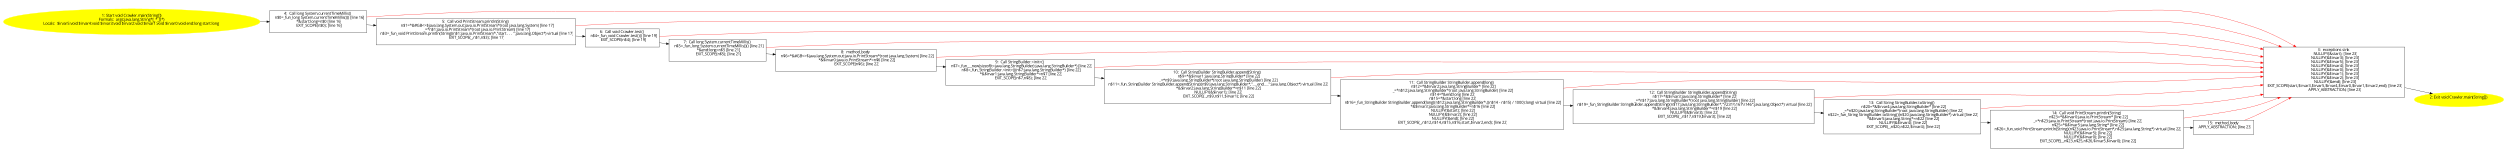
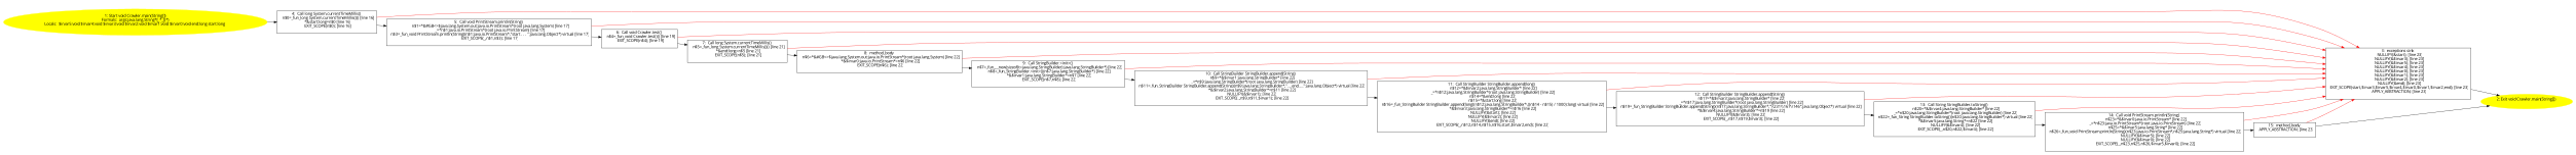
  digraph {
    rankdir=LR
    fontname="Open Sans"
    node [fontname="Open Sans" shape=box]
    edge [fontname="Open Sans"]
    n1 [color=yellow label="1: Start void Crawler.main(String[])\nFormals:  args:java.lang.String*[_*_](*)\nLocals:  $irvar5:void $irvar4:void $irvar3:void $irvar2:void $irvar1:void $irvar0:void end:long start:long \n  " style=filled shape=""]
    n2 [label="4:  Call long System.currentTimeMillis() \n   n$0=_fun_long System.currentTimeMillis()() [line 16]\n  *&start:long=n$0 [line 16]\n  EXIT_SCOPE(n$0); [line 16]\n "]
    n3 [label="3:  exceptions sink \n   NULLIFY(&start); [line 23]\n  NULLIFY(&$irvar3); [line 23]\n  NULLIFY(&$irvar5); [line 23]\n  NULLIFY(&$irvar4); [line 23]\n  NULLIFY(&$irvar0); [line 23]\n  NULLIFY(&$irvar1); [line 23]\n  NULLIFY(&$irvar2); [line 23]\n  NULLIFY(&end); [line 23]\n  EXIT_SCOPE(start,$irvar3,$irvar5,$irvar4,$irvar0,$irvar1,$irvar2,end); [line 23]\n  APPLY_ABSTRACTION; [line 23]\n "]
    n4 [label="5:  Call void PrintStream.println(String) \n   n$1=*&#GB<>$java.lang.System.out:java.io.PrintStream*(root java.lang.System) [line 17]\n  _=*n$1:java.io.PrintStream*(root java.io.PrintStream) [line 17]\n  n$3=_fun_void PrintStream.println(String)(n$1:java.io.PrintStream*,\"start . . . \":java.lang.Object*) virtual [line 17]\n  EXIT_SCOPE(_,n$1,n$3); [line 17]\n "]
    n5 [color=yellow label="2: Exit void Crawler.main(String[]) \n  " style=filled shape=""]
    n6 [label="6:  Call void Crawler.test() \n   n$4=_fun_void Crawler.test()() [line 19]\n  EXIT_SCOPE(n$4); [line 19]\n "]
    n7 [label="7:  Call long System.currentTimeMillis() \n   n$5=_fun_long System.currentTimeMillis()() [line 21]\n  *&end:long=n$5 [line 21]\n  EXIT_SCOPE(n$5); [line 21]\n "]
    n8 [label="8:  method_body \n   n$6=*&#GB<>$java.lang.System.out:java.io.PrintStream*(root java.lang.System) [line 22]\n  *&$irvar0:java.io.PrintStream*=n$6 [line 22]\n  EXIT_SCOPE(n$6); [line 22]\n "]
    n9 [label="9:  Call StringBuilder.<init>() \n   n$7=_fun___new(sizeof(t=java.lang.StringBuilder):java.lang.StringBuilder*) [line 22]\n  n$8=_fun_StringBuilder.<init>()(n$7:java.lang.StringBuilder*) [line 22]\n  *&$irvar1:java.lang.StringBuilder*=n$7 [line 22]\n  EXIT_SCOPE(n$7,n$8); [line 22]\n "]
    n10 [label="10:  Call StringBuilder StringBuilder.append(String) \n   n$9=*&$irvar1:java.lang.StringBuilder* [line 22]\n  _=*n$9:java.lang.StringBuilder*(root java.lang.StringBuilder) [line 22]\n  n$11=_fun_StringBuilder StringBuilder.append(String)(n$9:java.lang.StringBuilder*,\"___end___\":java.lang.Object*) virtual [line 22]\n  *&$irvar2:java.lang.StringBuilder*=n$11 [line 22]\n  NULLIFY(&$irvar1); [line 22]\n  EXIT_SCOPE(_,n$9,n$11,$irvar1); [line 22]\n "]
    n11 [label="11:  Call StringBuilder StringBuilder.append(long) \n   n$12=*&$irvar2:java.lang.StringBuilder* [line 22]\n  _=*n$12:java.lang.StringBuilder*(root java.lang.StringBuilder) [line 22]\n  n$14=*&end:long [line 22]\n  n$15=*&start:long [line 22]\n  n$16=_fun_StringBuilder StringBuilder.append(long)(n$12:java.lang.StringBuilder*,((n$14 - n$15) / 1000):long) virtual [line 22]\n  *&$irvar3:java.lang.StringBuilder*=n$16 [line 22]\n  NULLIFY(&start); [line 22]\n  NULLIFY(&$irvar2); [line 22]\n  NULLIFY(&end); [line 22]\n  EXIT_SCOPE(_,n$12,n$14,n$15,n$16,start,$irvar2,end); [line 22]\n "]
    n12 [label="12:  Call StringBuilder StringBuilder.append(String) \n   n$17=*&$irvar3:java.lang.StringBuilder* [line 22]\n  _=*n$17:java.lang.StringBuilder*(root java.lang.StringBuilder) [line 22]\n  n$19=_fun_StringBuilder StringBuilder.append(String)(n$17:java.lang.StringBuilder*,\"\\\\231\\\\167\\\\146\":java.lang.Object*) virtual [line 22]\n  *&$irvar4:java.lang.StringBuilder*=n$19 [line 22]\n  NULLIFY(&$irvar3); [line 22]\n  EXIT_SCOPE(_,n$17,n$19,$irvar3); [line 22]\n "]
    n13 [label="13:  Call String StringBuilder.toString() \n   n$20=*&$irvar4:java.lang.StringBuilder* [line 22]\n  _=*n$20:java.lang.StringBuilder*(root java.lang.StringBuilder) [line 22]\n  n$22=_fun_String StringBuilder.toString()(n$20:java.lang.StringBuilder*) virtual [line 22]\n  *&$irvar5:java.lang.String*=n$22 [line 22]\n  NULLIFY(&$irvar4); [line 22]\n  EXIT_SCOPE(_,n$20,n$22,$irvar4); [line 22]\n "]
    n14 [label="14:  Call void PrintStream.println(String) \n   n$23=*&$irvar0:java.io.PrintStream* [line 22]\n  _=*n$23:java.io.PrintStream*(root java.io.PrintStream) [line 22]\n  n$25=*&$irvar5:java.lang.String* [line 22]\n  n$26=_fun_void PrintStream.println(String)(n$23:java.io.PrintStream*,n$25:java.lang.String*) virtual [line 22]\n  NULLIFY(&$irvar5); [line 22]\n  NULLIFY(&$irvar0); [line 22]\n  EXIT_SCOPE(_,n$23,n$25,n$26,$irvar5,$irvar0); [line 22]\n "]
    n15 [label="15:  method_body \n   APPLY_ABSTRACTION; [line 23]\n "]
    n1 -> n2
    n2 -> n3 [color=red]
    n2 -> n4
    n3 -> n5
    n4 -> n3 [color=red]
    n4 -> n6
    n6 -> n3 [color=red]
    n6 -> n7
    n7 -> n3 [color=red]
    n7 -> n8
    n8 -> n3 [color=red]
    n8 -> n9
    n9 -> n3 [color=red]
    n9 -> n10
    n10 -> n3 [color=red]
    n10 -> n11
    n11 -> n3 [color=red]
    n11 -> n12
    n12 -> n3 [color=red]
    n12 -> n13
    n13 -> n3 [color=red]
    n13 -> n14
    n14 -> n3 [color=red]
    n14 -> n15
    n15 -> n3 [color=red]
+   n15 -> n5
  }
